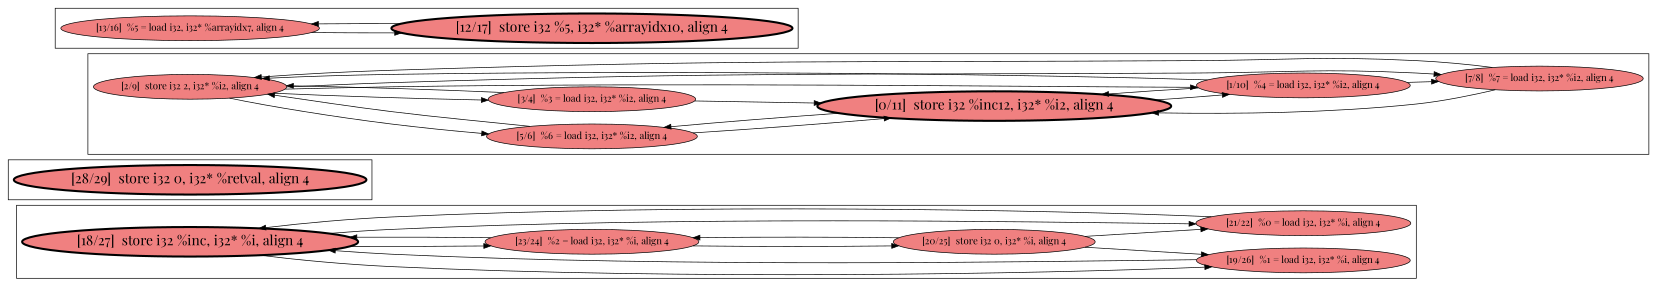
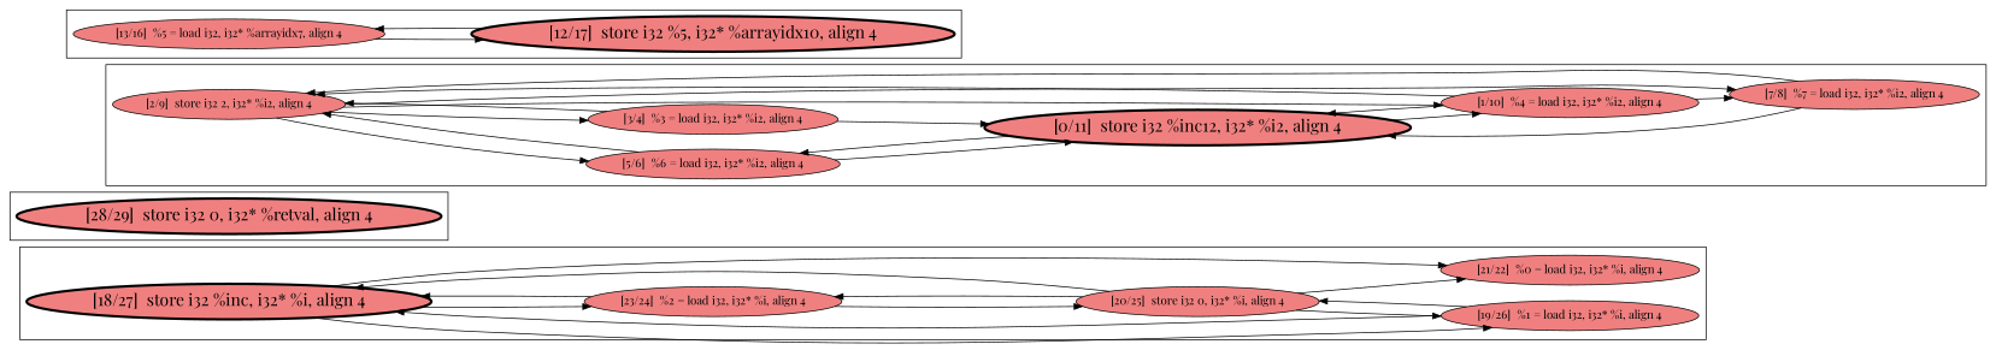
  digraph {
    fontname="Playfair Display"
    rankdir=LR
    node [fillcolor=lightcoral fontname="Playfair Display" shape=ellipse style=filled]
    edge [fontname="Playfair Display"]
    n1 [fontsize=20 label="[18/27]  store i32 %inc, i32* %i, align 4" penwidth=3.0]
    n2 [label="[23/24]  %2 = load i32, i32* %i, align 4"]
    n3 [label="[19/26]  %1 = load i32, i32* %i, align 4"]
    n4 [label="[20/25]  store i32 0, i32* %i, align 4"]
    n5 [label="[21/22]  %0 = load i32, i32* %i, align 4"]
    n6 [fontsize=20 label="[28/29]  store i32 0, i32* %retval, align 4" penwidth=3.0]
    n7 [label="[2/9]  store i32 2, i32* %i2, align 4"]
    n8 [label="[5/6]  %6 = load i32, i32* %i2, align 4"]
    n9 [label="[3/4]  %3 = load i32, i32* %i2, align 4"]
    n10 [label="[1/10]  %4 = load i32, i32* %i2, align 4"]
    n11 [fontsize=20 label="[0/11]  store i32 %inc12, i32* %i2, align 4" penwidth=3.0]
    n12 [label="[7/8]  %7 = load i32, i32* %i2, align 4"]
    n13 [label="[13/16]  %5 = load i32, i32* %arrayidx7, align 4"]
    n14 [fontsize=20 label="[12/17]  store i32 %5, i32* %arrayidx10, align 4" penwidth=3.0]
    subgraph cluster_1 {
      n1
      n2
      n3
      n4
      n5
    }
    subgraph cluster_2 {
      n6
    }
    subgraph cluster_3 {
      n7
      n8
      n9
      n10
      n11
      n12
    }
    subgraph cluster_4 {
      n13
      n14
    }
    n1 -> n2
    n1 -> n3
    n1 -> n5
    n2 -> n1
    n2 -> n4
    n3 -> n1
+   n3 -> n4
    n4 -> n2
    n4 -> n3
    n4 -> n5
-   n5 -> n1
+   n4 -> n1
    n7 -> n8
    n7 -> n9
    n7 -> n10
    n7 -> n12
    n8 -> n7
    n8 -> n11
    n9 -> n7
    n9 -> n11
    n10 -> n7
    n10 -> n11
    n10 -> n12
    n11 -> n8
    n11 -> n10
    n12 -> n7
    n12 -> n11
    n13 -> n14
    n14 -> n13
  }
